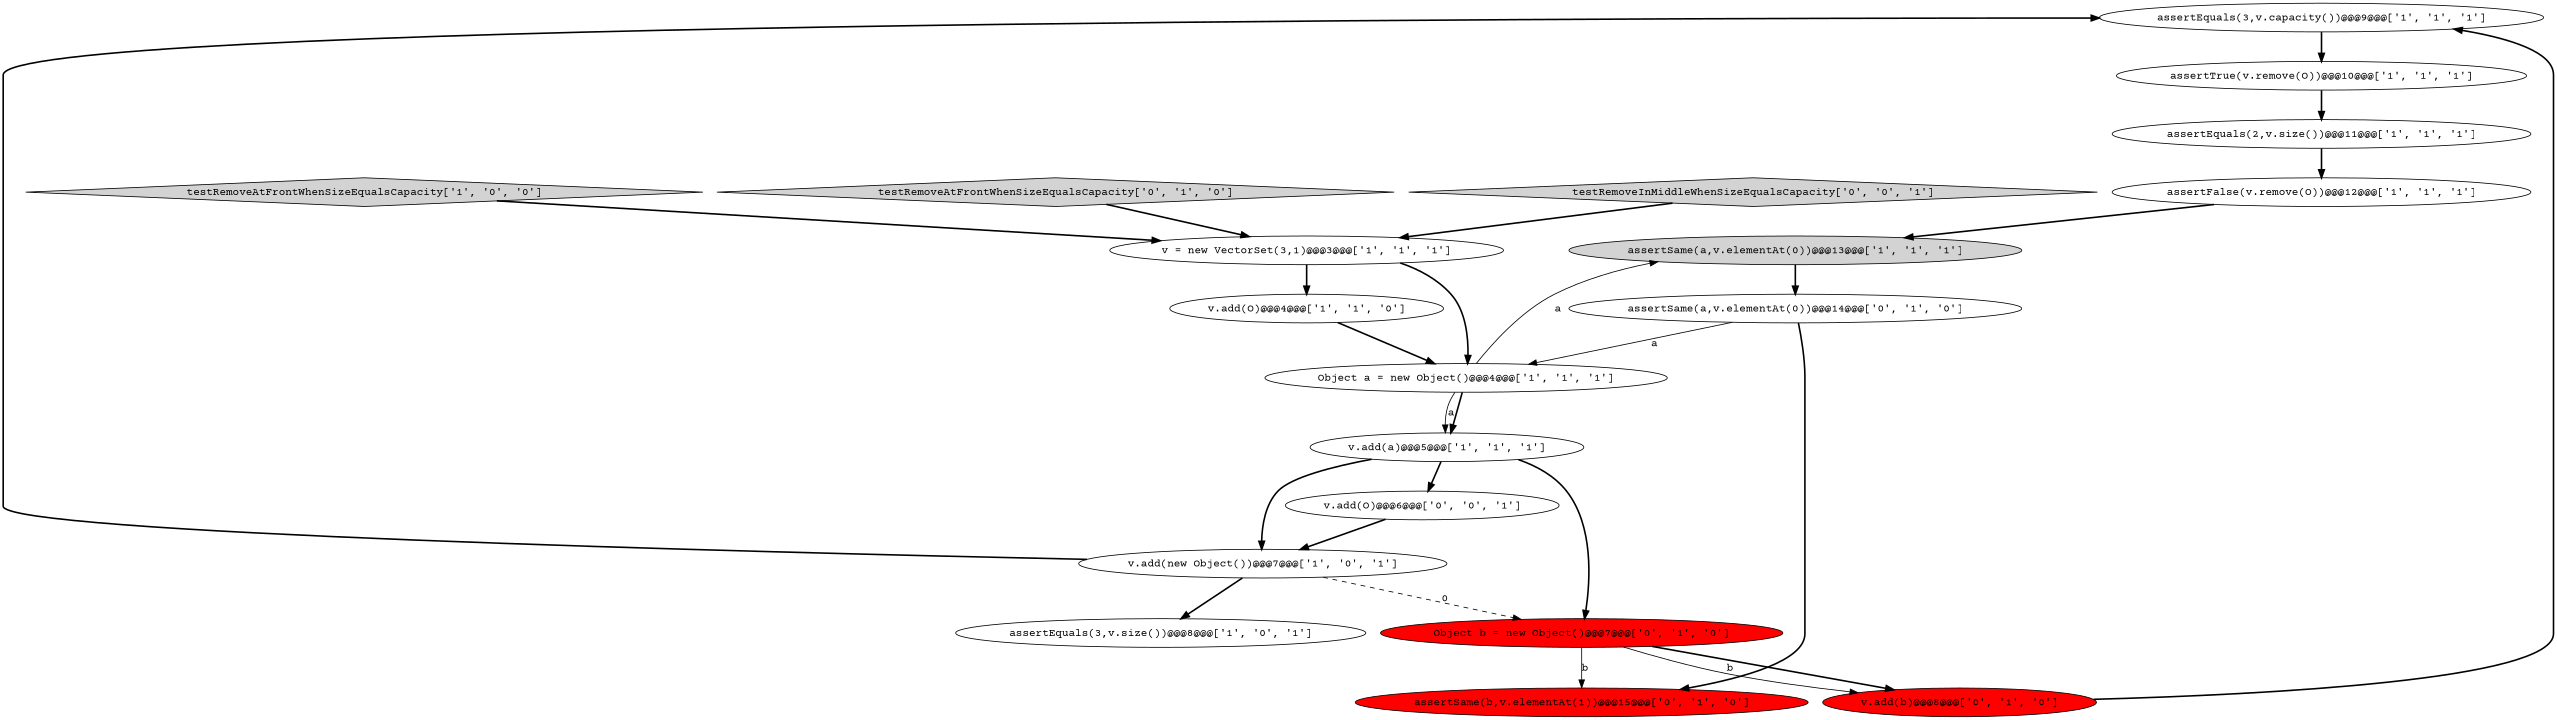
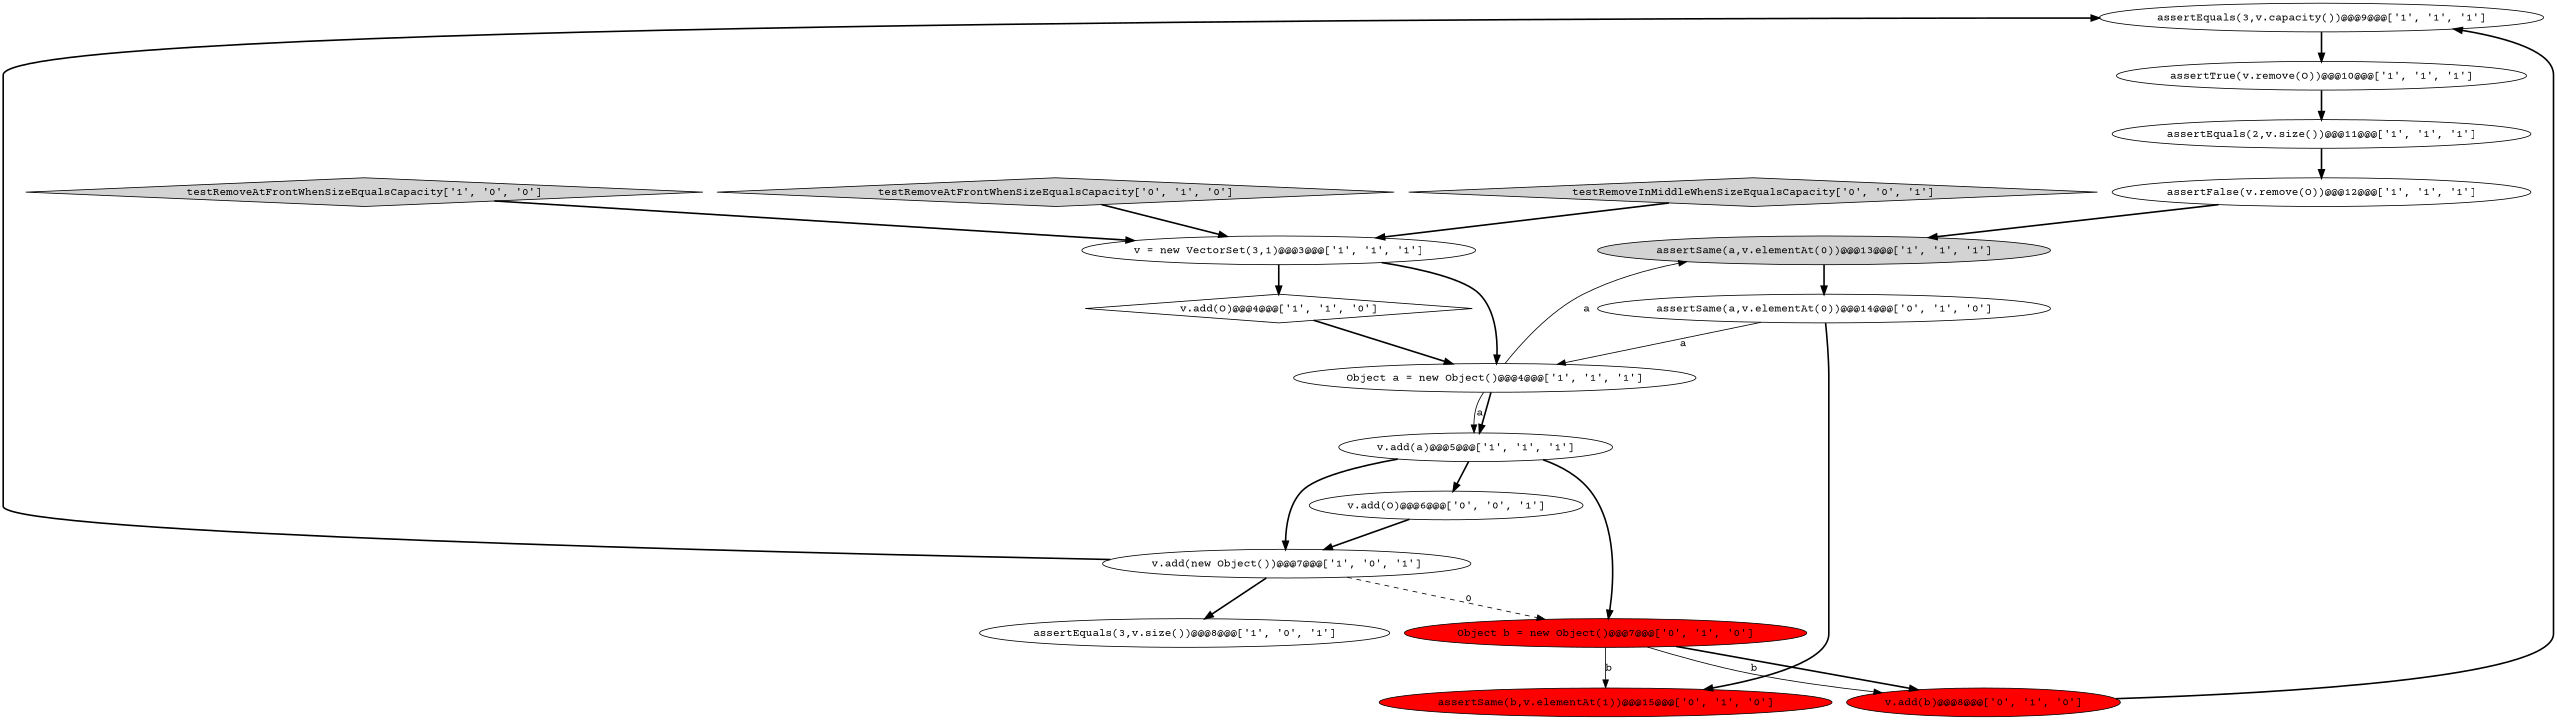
  digraph {
    fontname="Courier Prime"
    node [fillcolor=white fontname="Courier Prime" shape=ellipse style=filled]
    edge [fontname="Courier Prime" style=bold]
    n1 [label="assertEquals(3,v.capacity())@@@9@@@['1', '1', '1']"]
    n2 [label="assertTrue(v.remove(O))@@@10@@@['1', '1', '1']"]
    n3 [label="assertEquals(2,v.size())@@@11@@@['1', '1', '1']"]
    n4 [label="v = new VectorSet(3,1)@@@3@@@['1', '1', '1']"]
    n5 [label="Object a = new Object()@@@4@@@['1', '1', '1']"]
-   n6 [label="v.add(O)@@@4@@@['1', '1', '0']"]
+   n6 [label="v.add(O)@@@4@@@['1', '1', '0']" shape=diamond]
    n7 [fillcolor=lightgray label="assertSame(a,v.elementAt(0))@@@13@@@['1', '1', '1']"]
    n8 [label="v.add(a)@@@5@@@['1', '1', '1']"]
    n9 [label="v.add(new Object())@@@7@@@['1', '0', '1']"]
    n10 [fillcolor=red label="Object b = new Object()@@@7@@@['0', '1', '0']"]
    n11 [label="assertEquals(3,v.size())@@@8@@@['1', '0', '1']"]
    n12 [fillcolor=red label="assertSame(b,v.elementAt(1))@@@15@@@['0', '1', '0']"]
    n13 [fillcolor=red label="v.add(b)@@@8@@@['0', '1', '0']"]
    n14 [fillcolor=lightgray label="testRemoveAtFrontWhenSizeEqualsCapacity['1', '0', '0']" shape=diamond]
    n15 [label="assertSame(a,v.elementAt(0))@@@14@@@['0', '1', '0']"]
    n16 [label="v.add(O)@@@6@@@['0', '0', '1']"]
    n17 [label="assertFalse(v.remove(O))@@@12@@@['1', '1', '1']"]
    n18 [fillcolor=lightgray label="testRemoveAtFrontWhenSizeEqualsCapacity['0', '1', '0']" shape=diamond]
    n19 [fillcolor=lightgray label="testRemoveInMiddleWhenSizeEqualsCapacity['0', '0', '1']" shape=diamond]
    n1 -> n2
    n2 -> n3
    n3 -> n17
    n4 -> n5
    n4 -> n6
    n5 -> n7 [label=a style=solid]
    n5 -> n8
    n5 -> n8 [label=a style=solid]
    n6 -> n5
    n7 -> n15
    n8 -> n9
    n8 -> n10
    n8 -> n16
    n9 -> n1
    n9 -> n10 [label=0 style=dashed]
    n9 -> n11
    n10 -> n12 [label=b style=solid]
    n10 -> n13 [label=b style=solid]
    n10 -> n13
    n13 -> n1
    n14 -> n4
    n15 -> n5 [label=a style=solid]
    n15 -> n12
    n16 -> n9
    n17 -> n7
    n18 -> n4
    n19 -> n4
  }
